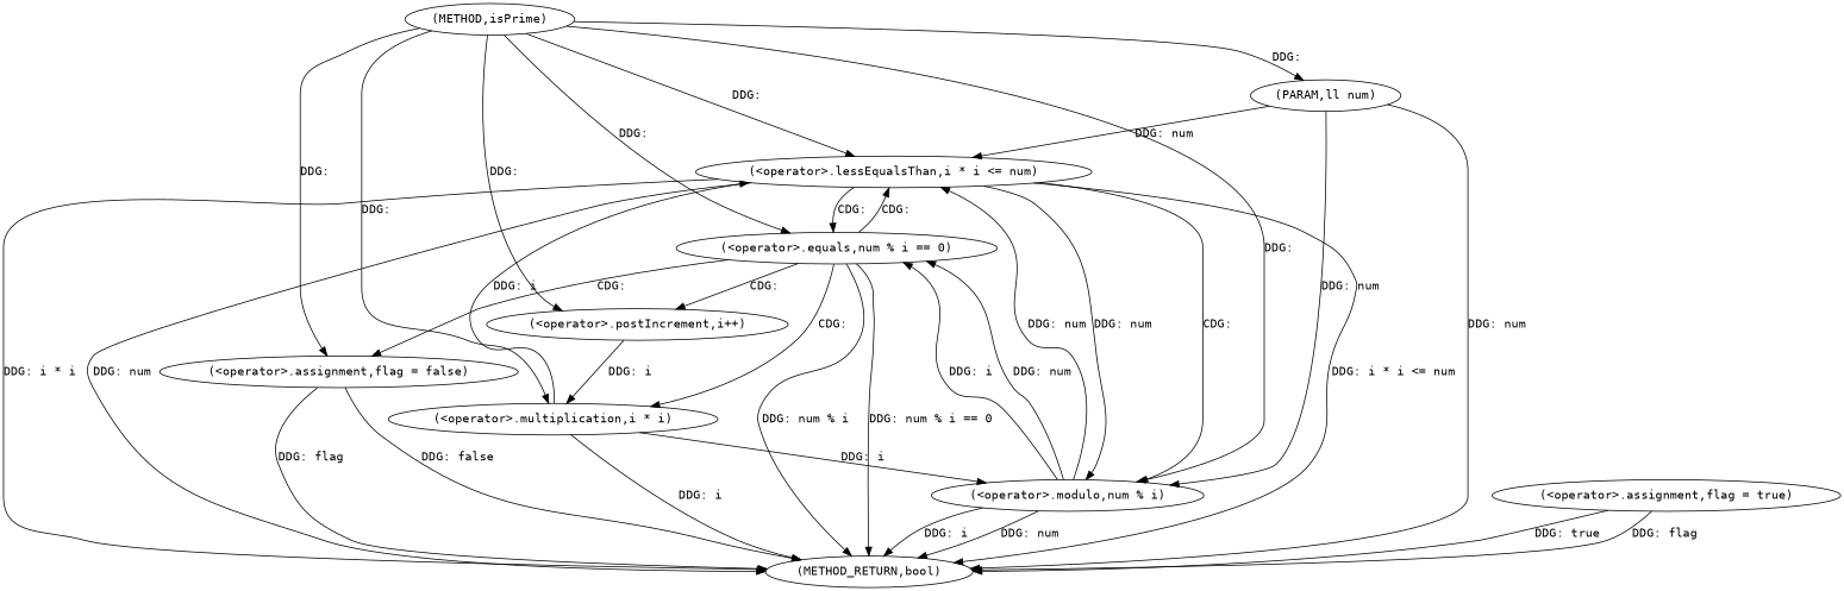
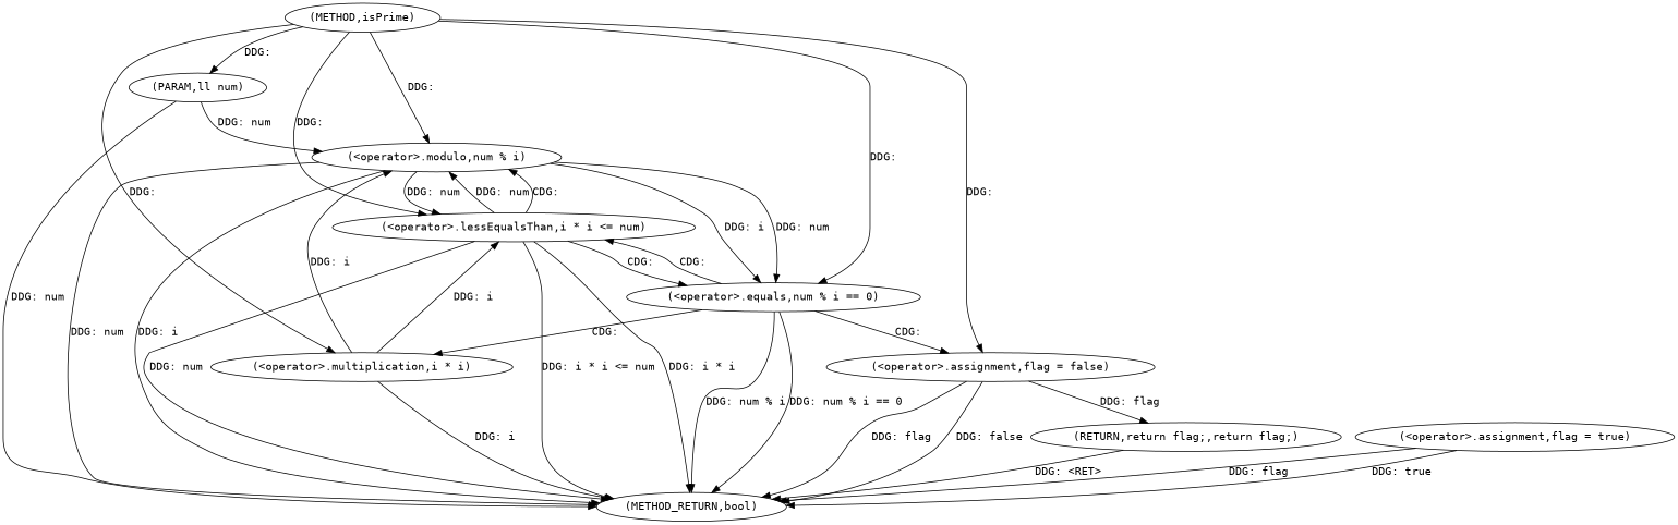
  digraph {
    fontname="DejaVu Sans Mono"
    node [fontname="DejaVu Sans Mono"]
    edge [fontname="DejaVu Sans Mono"]
    n1 [label="(METHOD,isPrime)"]
    n2 [label="(PARAM,ll num)"]
    n3 [label="(<operator>.lessEqualsThan,i * i <= num)"]
-   n4 [label="(<operator>.postIncrement,i++)"]
    n5 [label="(<operator>.multiplication,i * i)"]
    n6 [label="(<operator>.equals,num % i == 0)"]
    n7 [label="(<operator>.assignment,flag = false)"]
    n8 [label="(<operator>.modulo,num % i)"]
    n9 [label="(METHOD_RETURN,bool)"]
    n10 [label="(<operator>.assignment,flag = true)"]
+   n11 [label="(RETURN,return flag;,return flag;)"]
    n1 -> n2 [label="DDG: "]
    n1 -> n3 [label="DDG: "]
-   n1 -> n4 [label="DDG: "]
    n1 -> n5 [label="DDG: "]
    n1 -> n6 [label="DDG: "]
    n1 -> n7 [label="DDG: "]
    n1 -> n8 [label="DDG: "]
-   n2 -> n3 [label="DDG: num"]
    n2 -> n8 [label="DDG: num"]
    n2 -> n9 [label="DDG: num"]
    n3 -> n6 [label="CDG: "]
    n3 -> n8 [label="DDG: num"]
    n3 -> n8 [label="CDG: "]
    n3 -> n9 [label="DDG: i * i"]
    n3 -> n9 [label="DDG: num"]
    n3 -> n9 [label="DDG: i * i <= num"]
-   n4 -> n5 [label="DDG: i"]
    n5 -> n3 [label="DDG: i"]
    n5 -> n8 [label="DDG: i"]
    n5 -> n9 [label="DDG: i"]
    n6 -> n3 [label="CDG: "]
-   n6 -> n4 [label="CDG: "]
    n6 -> n5 [label="CDG: "]
    n6 -> n7 [label="CDG: "]
    n6 -> n9 [label="DDG: num % i"]
    n6 -> n9 [label="DDG: num % i == 0"]
    n7 -> n9 [label="DDG: flag"]
    n7 -> n9 [label="DDG: false"]
+   n7 -> n11 [label="DDG: flag"]
    n8 -> n3 [label="DDG: num"]
    n8 -> n6 [label="DDG: num"]
    n8 -> n6 [label="DDG: i"]
    n8 -> n9 [label="DDG: num"]
    n8 -> n9 [label="DDG: i"]
    n10 -> n9 [label="DDG: flag"]
    n10 -> n9 [label="DDG: true"]
+   n11 -> n9 [label="DDG: <RET>"]
  }
